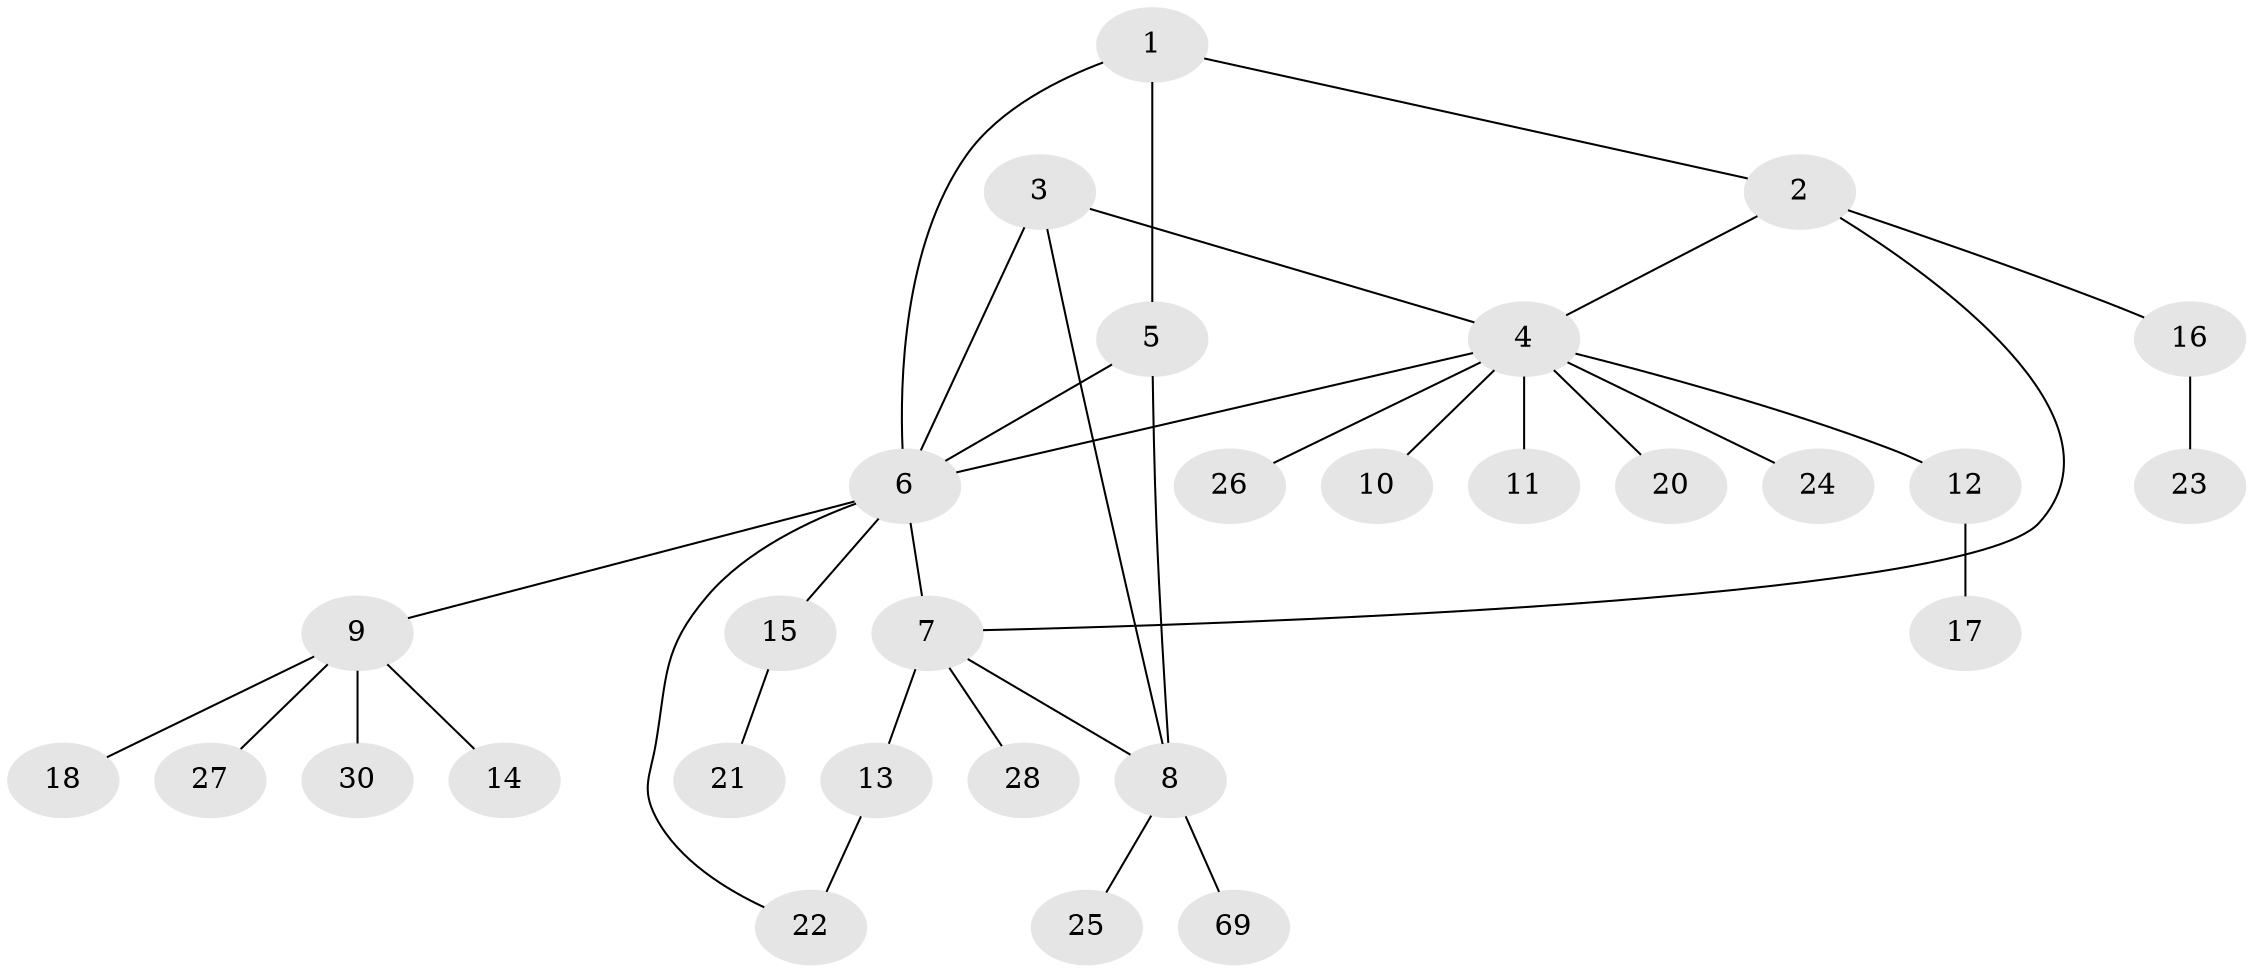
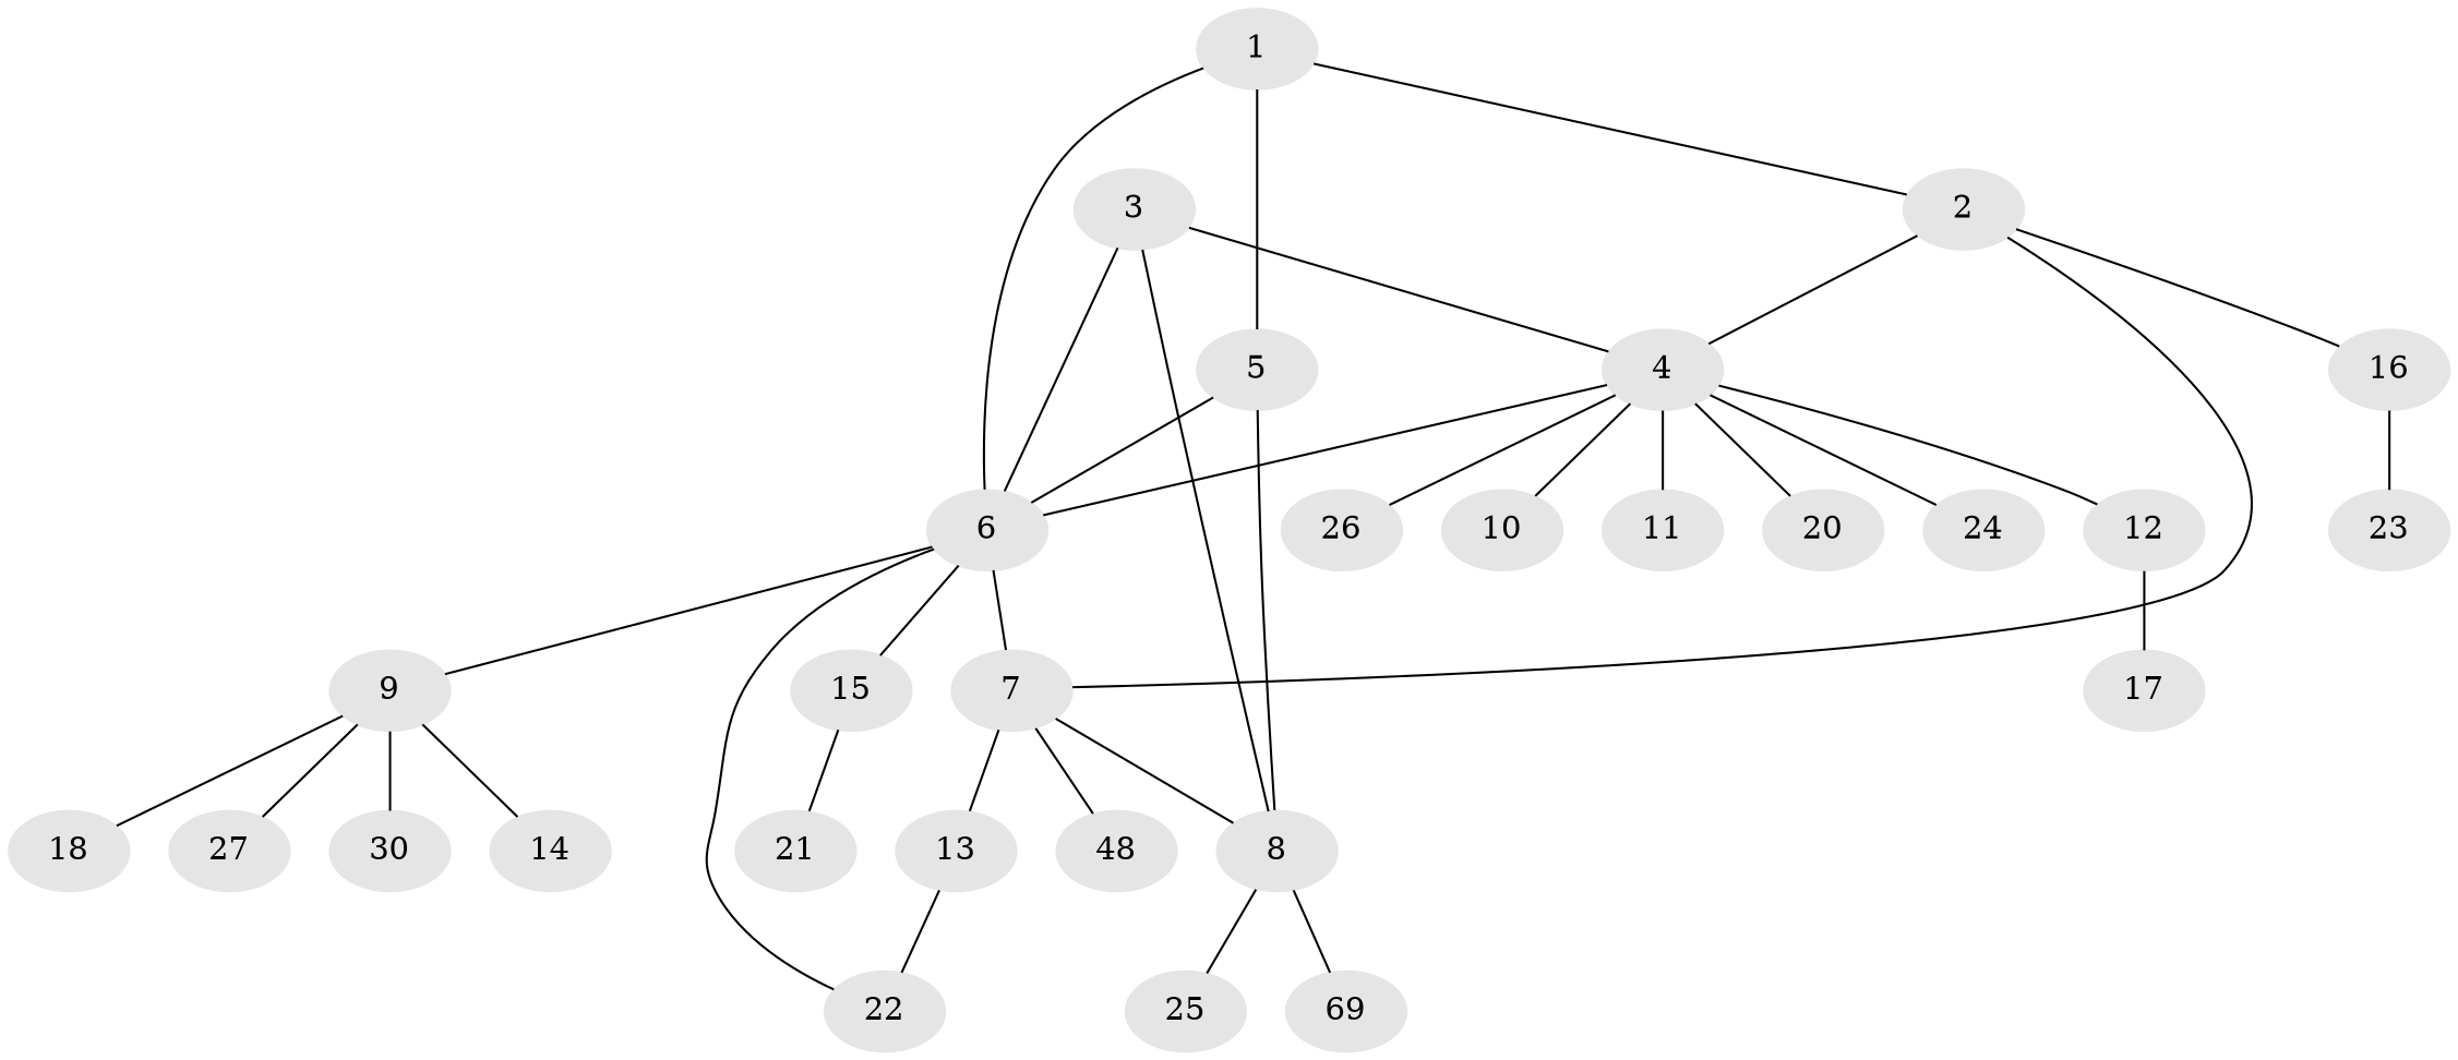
  graph {
    node [color=gray90 style=filled]
    edge [weight=1.0]
    1
    2
    5
    6
    4
    7
    16
    8
    9
    15
    22
    10
    11
    12
    20
    24
    26
    13
-   28
+   28 [label=48]
    23
    3
    25
    n23 [label=69]
    17
    14
    18
    27
    30
    21
    1 -- 2
    1 -- 5
    1 -- 6
    2 -- 4
    2 -- 7
    2 -- 16
    5 -- 6
    5 -- 8
    6 -- 7
    6 -- 9
    6 -- 15
    6 -- 22
    4 -- 6
    4 -- 10
    4 -- 11
    4 -- 12
    4 -- 20
    4 -- 24
    4 -- 26
    7 -- 8
    7 -- 13
    7 -- 28
    16 -- 23
    8 -- 25
    8 -- n23
    9 -- 14
    9 -- 18
    9 -- 27
    9 -- 30
    15 -- 21
    12 -- 17
    13 -- 22
    3 -- 6
    3 -- 4
    3 -- 8
  }
